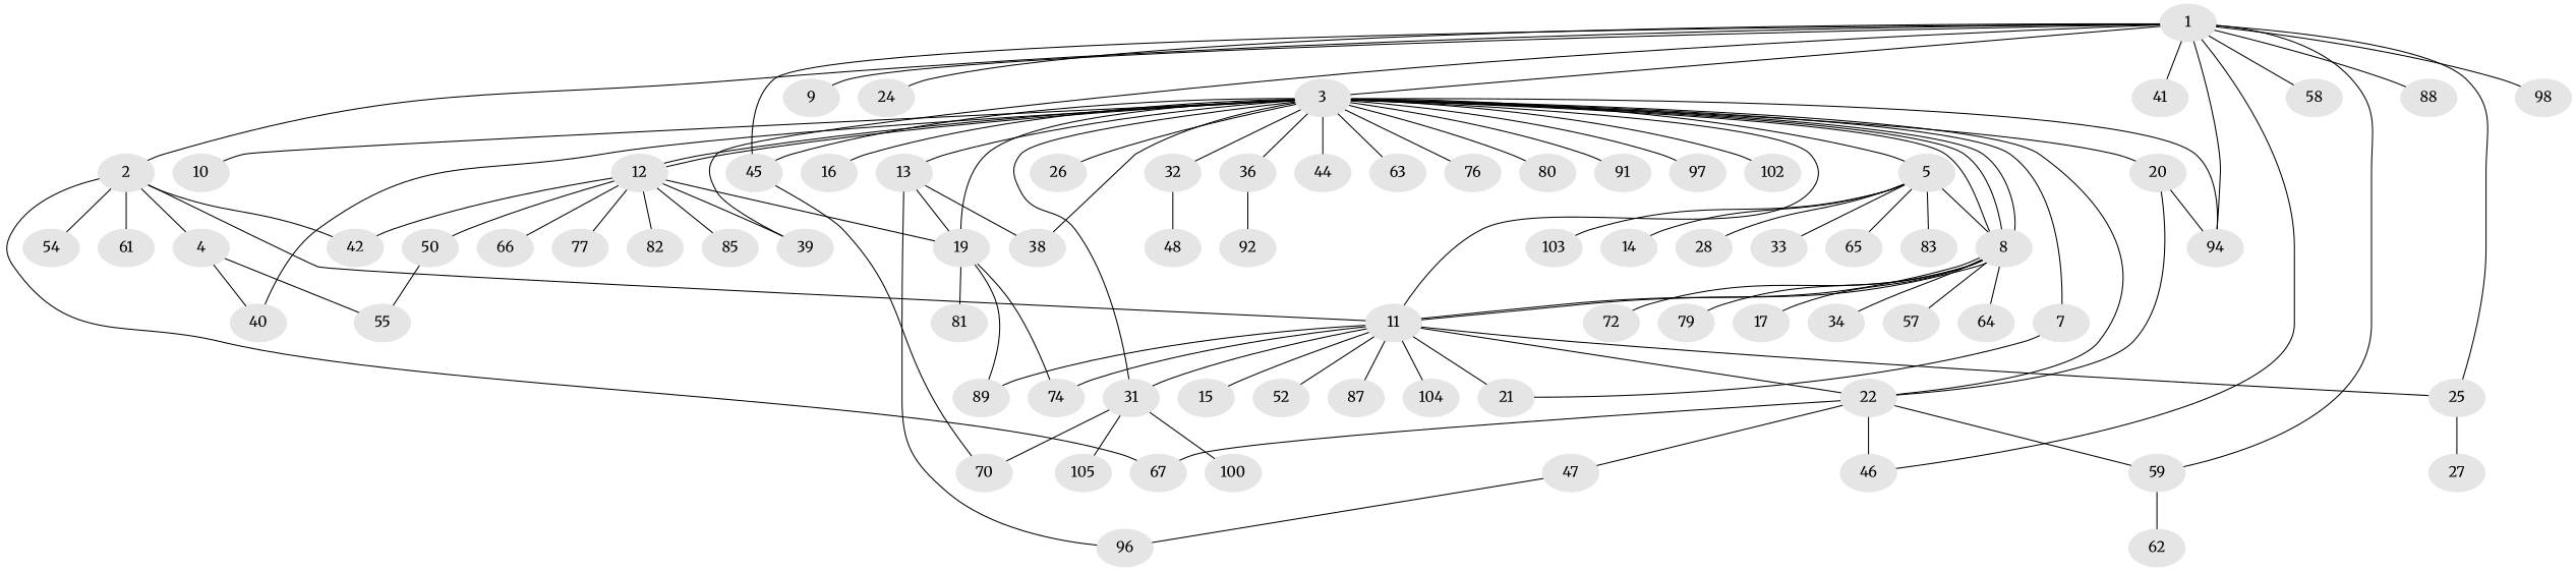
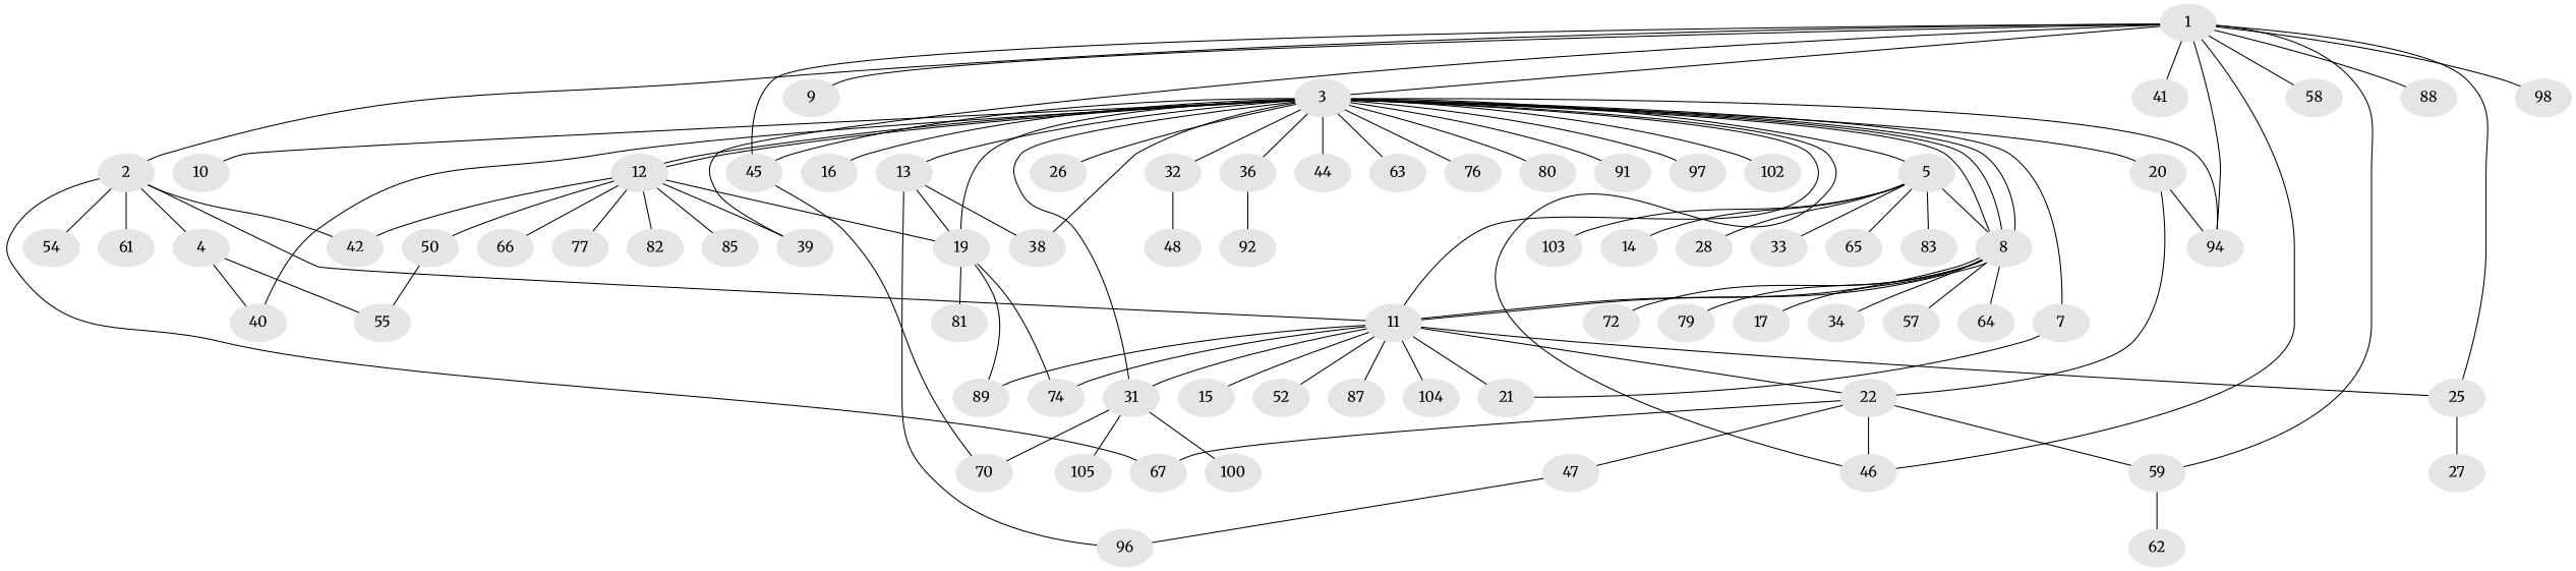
  graph {
    fontname=Merriweather
    node [color=gray90 fontname=Merriweather style=filled]
    edge [fontname=Merriweather]
    1 [super="+6"]
    2 [super="+46"]
    3 [super="+37"]
    9
-   24
    25 [super="+69"]
    39
    41
    45
    n10 [label=46 super="+78"]
    58
    59 [super="+75"]
    88
    94
    98
    4 [super="+35"]
    11 [super="+56"]
    42 [super="+71"]
    54
    61
    67
    5 [super="+23"]
    7 [super="+68"]
    8 [super="+95"]
    10
    12 [super="+18"]
    13 [super="+30"]
    16
    19 [super="+29"]
    20
    22 [super="+43"]
    26
    31 [super="+86"]
    32 [super="+101"]
    36
    38
    40 [super="+53"]
    44
    63
    76
    80
    91
    97
    102
    27
    70 [super="+93"]
    62
    55 [super="+73"]
    21
    15
    52
    74
    n53 [label=87]
    89 [super="+99"]
    104
    14
    28
    33 [super="+90"]
    65
    83
    103
    17
    34
    57
    64
    72 [super="+87"]
    79
    50
    66
    77
    82
    85
    96
    81
    47
    100
    105
    48
    92
    1 -- 2
    1 -- 3
    1 -- 9
-   1 -- 24
    1 -- 25
    1 -- 39
    1 -- 41
    1 -- 45
    1 -- n10
    1 -- 58
    1 -- 59
    1 -- 88
    1 -- 94
    1 -- 98
    2 -- 4
    2 -- 11
    2 -- 42
    2 -- 54
    2 -- 61
    2 -- 67
    3 -- 45
    3 -- 94
    3 -- 11
    3 -- 5
    3 -- 7
    3 -- 8
    3 -- 8
    3 -- 8
    3 -- 10
    3 -- 12 [weight=2]
    3 -- 12
    3 -- 13
    3 -- 16
    3 -- 19 [weight=2]
    3 -- 20
-   3 -- 22
+   3 -- n10
    3 -- 26
    3 -- 31 [weight=2]
    3 -- 32
    3 -- 36
    3 -- 38
    3 -- 40 [weight=2]
    3 -- 44
    3 -- 63
    3 -- 76
    3 -- 80
    3 -- 91
    3 -- 97
    3 -- 102
    25 -- 27
    45 -- 70
    59 -- 62
    4 -- 40
    4 -- 55
    11 -- 25
    11 -- 22
    11 -- 31
    11 -- 21
    11 -- 15
    11 -- 52
    11 -- 74
    11 -- n53
    11 -- 89
    11 -- 104
    5 -- 8
    5 -- 14
    5 -- 28
    5 -- 33
    5 -- 65
    5 -- 83
    5 -- 103
    7 -- 21
    8 -- 11
    8 -- 11
    8 -- 17
    8 -- 34
    8 -- 57
    8 -- 64
    8 -- 72
    8 -- 79
    12 -- 39
    12 -- 42
    12 -- 19
    12 -- 50
    12 -- 66
    12 -- 77
    12 -- 82
    12 -- 85
    13 -- 19
    13 -- 38
    13 -- 96
    19 -- 74
    19 -- 89
    19 -- 81
    20 -- 94
    20 -- 22
    22 -- n10
    22 -- 59
    22 -- 67
    22 -- 47
    31 -- 70
    31 -- 100
    31 -- 105
    32 -- 48
    36 -- 92
    50 -- 55
    47 -- 96
  }
